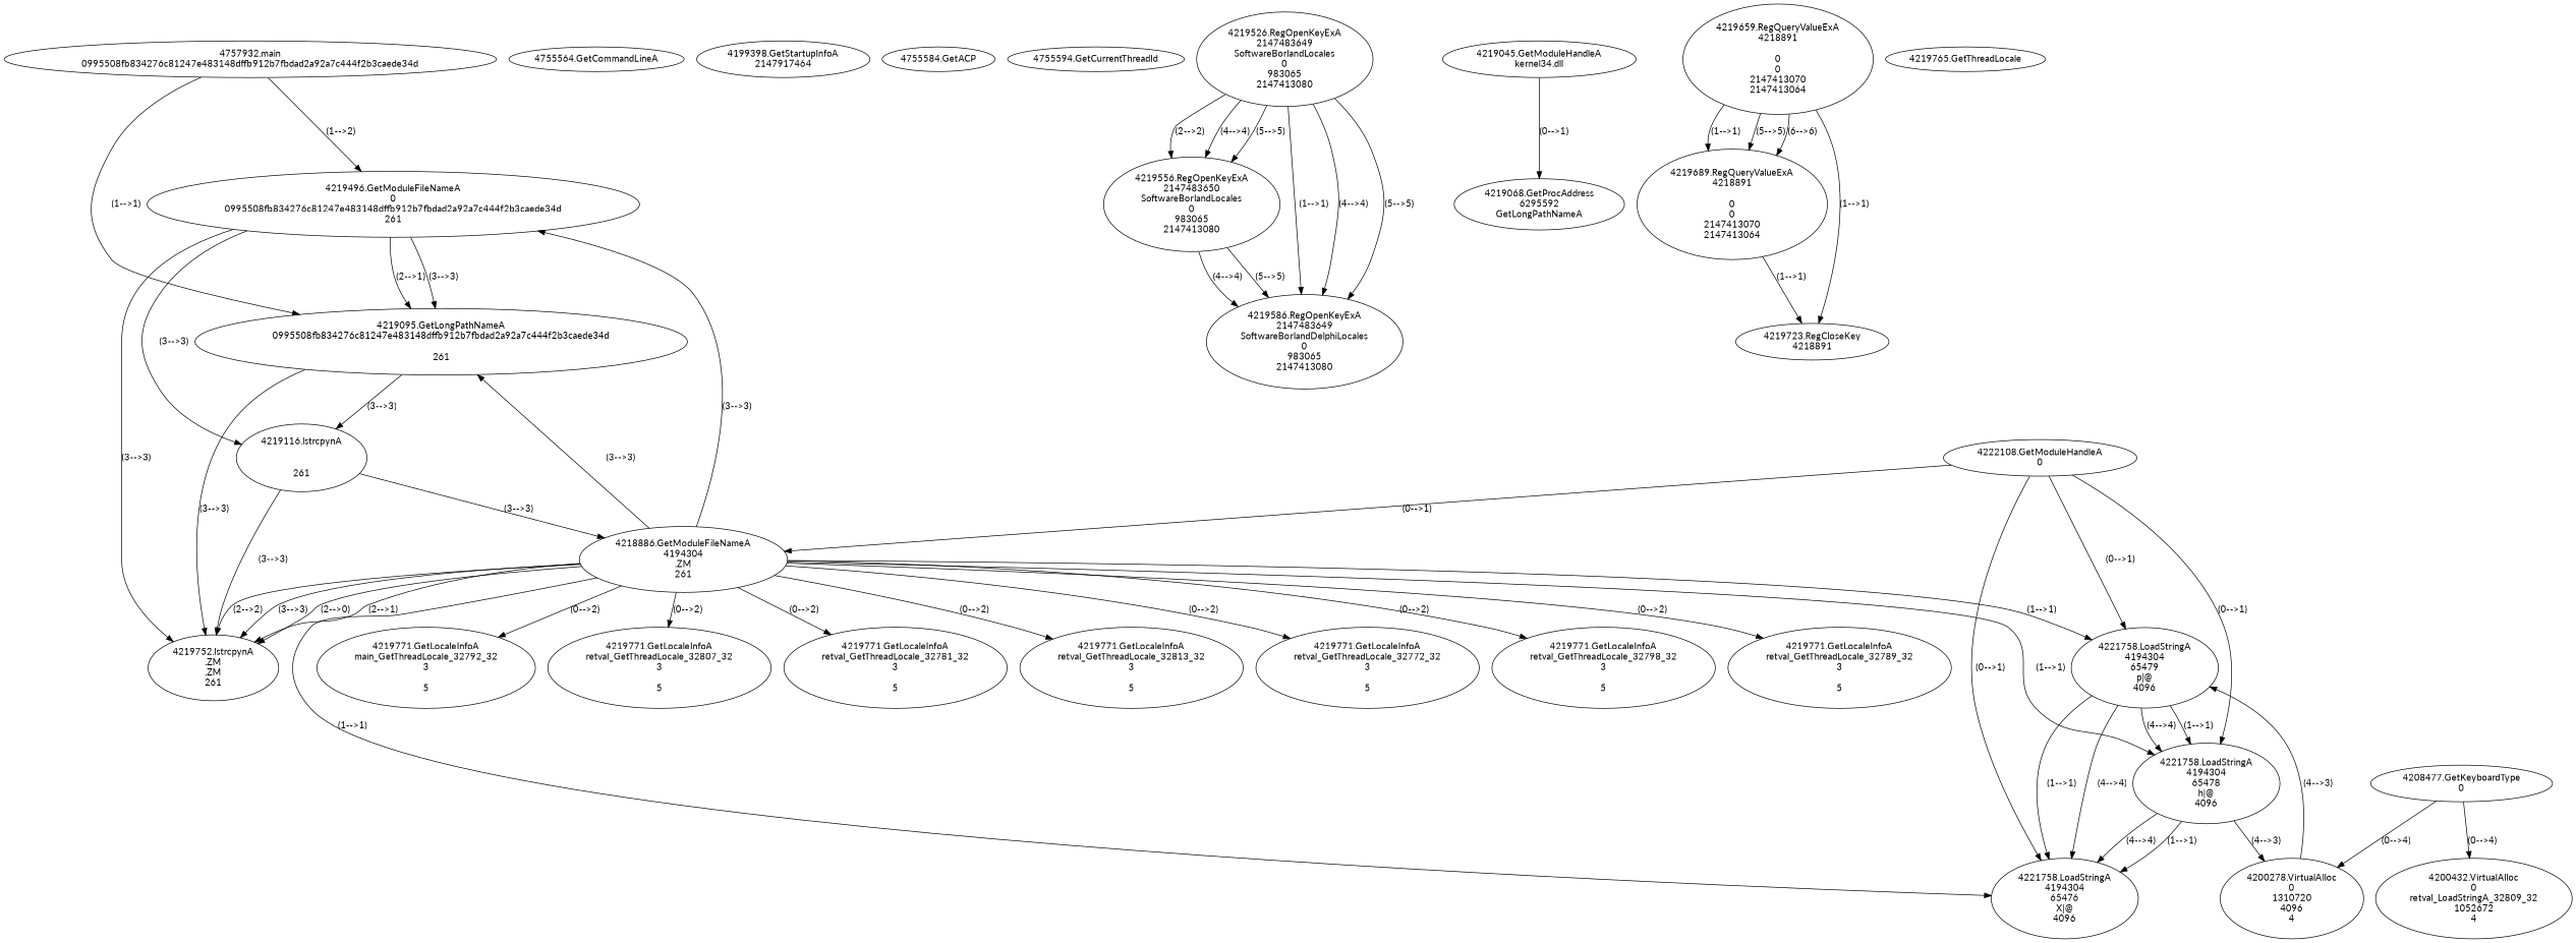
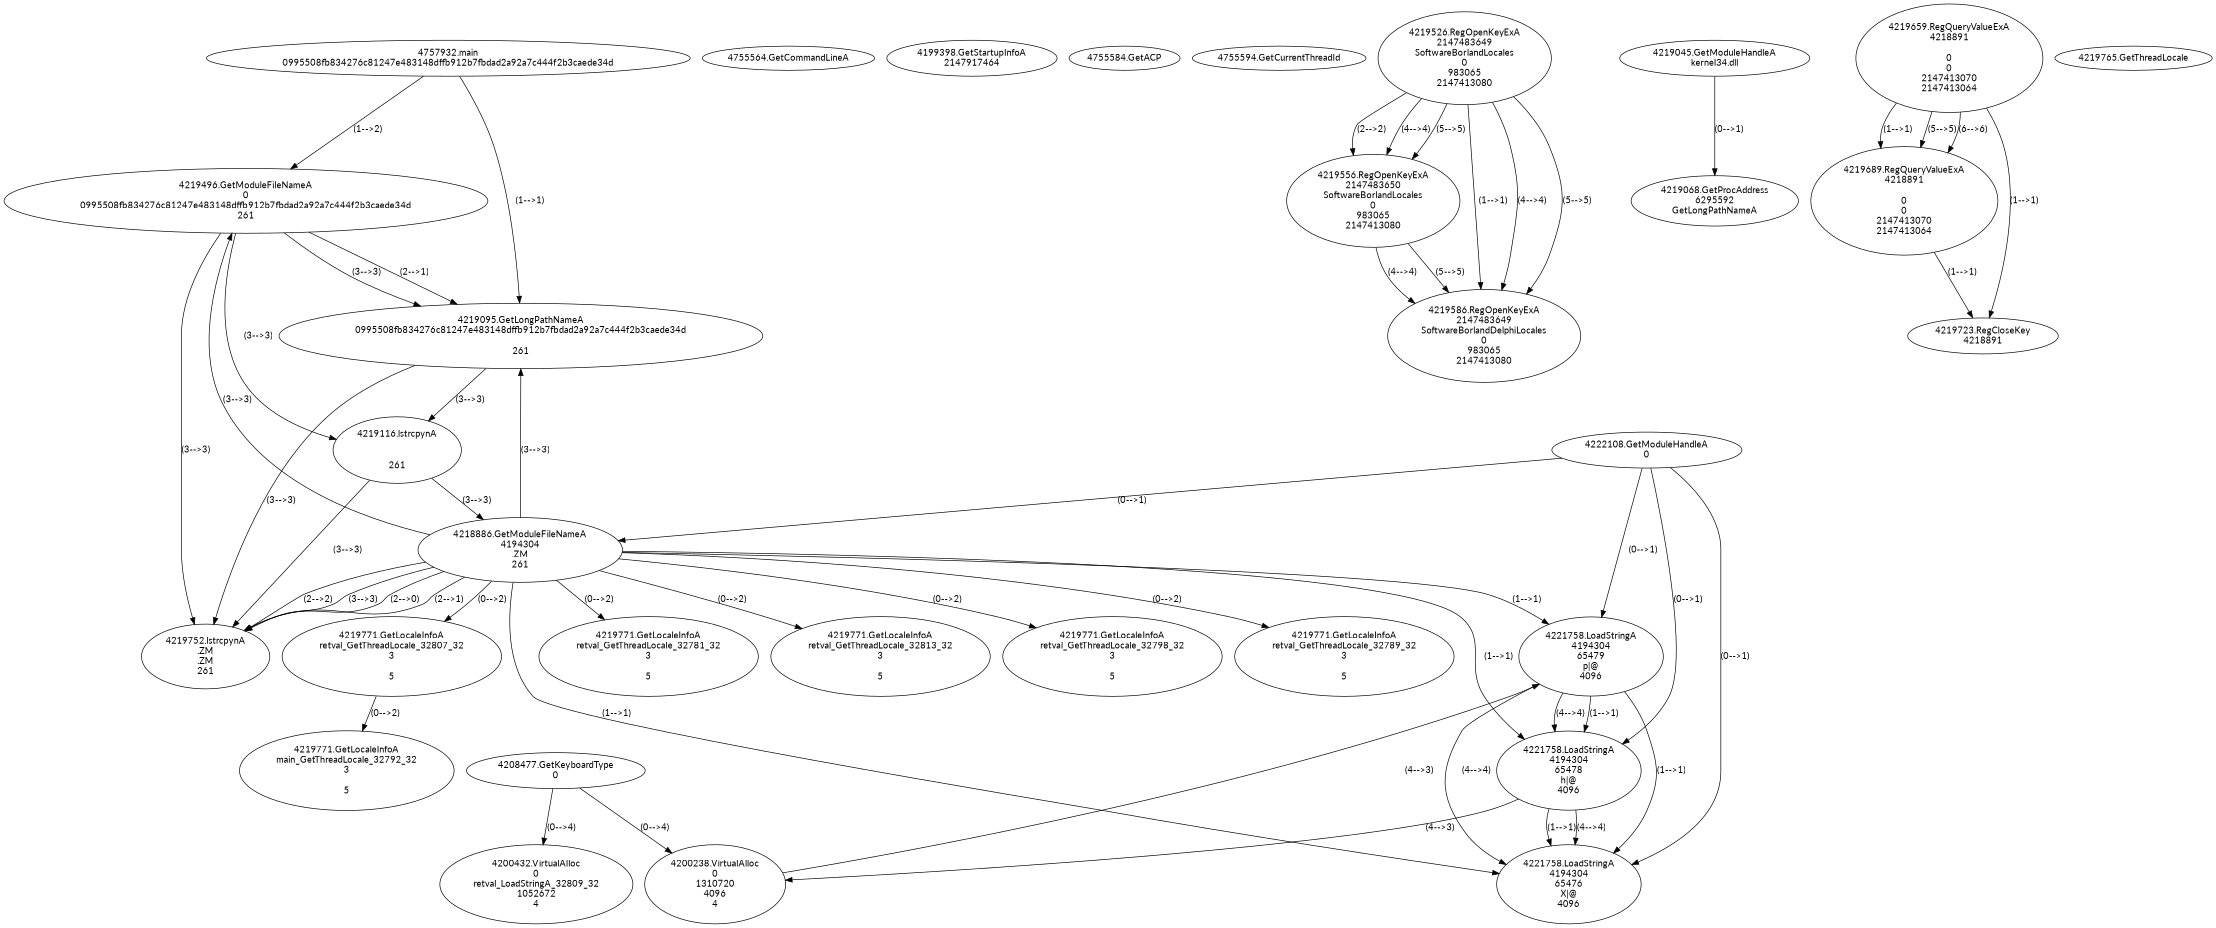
  digraph {
    fontname=Lato
    node [fontname=Lato]
    edge [fontname=Lato]
    n1 [label="4757932.main\n0995508fb834276c81247e483148dffb912b7fbdad2a92a7c444f2b3caede34d"]
    n2 [label="4219496.GetModuleFileNameA\n0\n0995508fb834276c81247e483148dffb912b7fbdad2a92a7c444f2b3caede34d\n261"]
    n3 [label="4219095.GetLongPathNameA\n0995508fb834276c81247e483148dffb912b7fbdad2a92a7c444f2b3caede34d\n\n261"]
    n4 [label="4219116.lstrcpynA\n\n\n261"]
    n5 [label="4219752.lstrcpynA\n.ZM\n.ZM\n261"]
    n6 [label="4222108.GetModuleHandleA\n0"]
    n7 [label="4218886.GetModuleFileNameA\n4194304\n.ZM\n261"]
    n8 [label="4221758.LoadStringA\n4194304\n65479\np|@\n4096"]
    n9 [label="4221758.LoadStringA\n4194304\n65478\nh|@\n4096"]
    n10 [label="4221758.LoadStringA\n4194304\n65476\nX|@\n4096"]
    n11 [label="4219771.GetLocaleInfoA\nmain_GetThreadLocale_32792_32\n3\n\n5"]
    n12 [label="4219771.GetLocaleInfoA\nretval_GetThreadLocale_32807_32\n3\n\n5"]
    n13 [label="4219771.GetLocaleInfoA\nretval_GetThreadLocale_32781_32\n3\n\n5"]
    n14 [label="4219771.GetLocaleInfoA\nretval_GetThreadLocale_32813_32\n3\n\n5"]
-   n15 [label="4219771.GetLocaleInfoA\nretval_GetThreadLocale_32772_32\n3\n\n5"]
    n16 [label="4219771.GetLocaleInfoA\nretval_GetThreadLocale_32798_32\n3\n\n5"]
    n17 [label="4219771.GetLocaleInfoA\nretval_GetThreadLocale_32789_32\n3\n\n5"]
-   n18 [label="4200278.VirtualAlloc\n0\n1310720\n4096\n4"]
+   n18 [label="4200238.VirtualAlloc\n0\n1310720\n4096\n4"]
    n19 [label="4208477.GetKeyboardType\n0"]
    n20 [label="4200432.VirtualAlloc\n0\nretval_LoadStringA_32809_32\n1052672\n4"]
    n21 [label="4755564.GetCommandLineA\n"]
    n22 [label="4199398.GetStartupInfoA\n2147917464"]
    n23 [label="4755584.GetACP\n"]
    n24 [label="4755594.GetCurrentThreadId\n"]
    n25 [label="4219526.RegOpenKeyExA\n2147483649\nSoftware\Borland\Locales\n0\n983065\n2147413080"]
    n26 [label="4219556.RegOpenKeyExA\n2147483650\nSoftware\Borland\Locales\n0\n983065\n2147413080"]
    n27 [label="4219586.RegOpenKeyExA\n2147483649\nSoftware\Borland\Delphi\Locales\n0\n983065\n2147413080"]
    n28 [label="4219045.GetModuleHandleA\nkernel34.dll"]
    n29 [label="4219068.GetProcAddress\n6295592\nGetLongPathNameA"]
    n30 [label="4219659.RegQueryValueExA\n4218891\n\n0\n0\n2147413070\n2147413064"]
    n31 [label="4219689.RegQueryValueExA\n4218891\n\n0\n0\n2147413070\n2147413064"]
    n32 [label="4219723.RegCloseKey\n4218891"]
    n33 [label="4219765.GetThreadLocale\n"]
    n1 -> n2 [label="(1-->2)"]
    n1 -> n3 [label="(1-->1)"]
    n2 -> n3 [label="(2-->1)"]
    n2 -> n3 [label="(3-->3)"]
    n2 -> n4 [label="(3-->3)"]
    n2 -> n5 [label="(3-->3)"]
    n3 -> n4 [label="(3-->3)"]
    n3 -> n5 [label="(3-->3)"]
    n4 -> n5 [label="(3-->3)"]
    n4 -> n7 [label="(3-->3)"]
    n6 -> n7 [label="(0-->1)"]
    n6 -> n8 [label="(0-->1)"]
    n6 -> n9 [label="(0-->1)"]
    n6 -> n10 [label="(0-->1)"]
    n7 -> n2 [label="(3-->3)"]
    n7 -> n3 [label="(3-->3)"]
    n7 -> n5 [label="(2-->1)"]
    n7 -> n5 [label="(2-->2)"]
    n7 -> n5 [label="(3-->3)"]
    n7 -> n5 [label="(2-->0)"]
    n7 -> n8 [label="(1-->1)"]
    n7 -> n9 [label="(1-->1)"]
    n7 -> n10 [label="(1-->1)"]
-   n7 -> n11 [label="(0-->2)"]
+   n12 -> n11 [label="(0-->2)"]
    n7 -> n12 [label="(0-->2)"]
    n7 -> n13 [label="(0-->2)"]
    n7 -> n14 [label="(0-->2)"]
-   n7 -> n15 [label="(0-->2)"]
    n7 -> n16 [label="(0-->2)"]
    n7 -> n17 [label="(0-->2)"]
    n8 -> n9 [label="(1-->1)"]
    n8 -> n9 [label="(4-->4)"]
    n8 -> n10 [label="(1-->1)"]
    n8 -> n10 [label="(4-->4)"]
    n9 -> n10 [label="(1-->1)"]
    n9 -> n10 [label="(4-->4)"]
    n9 -> n18 [label="(4-->3)"]
    n18 -> n8 [label="(4-->3)"]
    n19 -> n18 [label="(0-->4)"]
    n19 -> n20 [label="(0-->4)"]
    n25 -> n26 [label="(2-->2)"]
    n25 -> n26 [label="(4-->4)"]
    n25 -> n26 [label="(5-->5)"]
    n25 -> n27 [label="(1-->1)"]
    n25 -> n27 [label="(4-->4)"]
    n25 -> n27 [label="(5-->5)"]
    n26 -> n27 [label="(4-->4)"]
    n26 -> n27 [label="(5-->5)"]
    n28 -> n29 [label="(0-->1)"]
    n30 -> n31 [label="(1-->1)"]
    n30 -> n31 [label="(5-->5)"]
    n30 -> n31 [label="(6-->6)"]
    n30 -> n32 [label="(1-->1)"]
    n31 -> n32 [label="(1-->1)"]
  }
